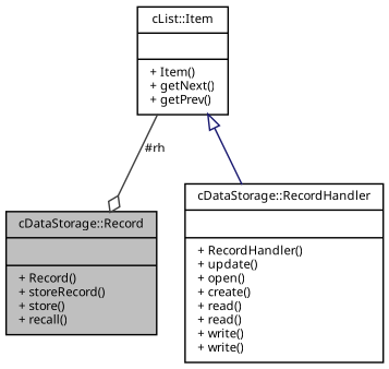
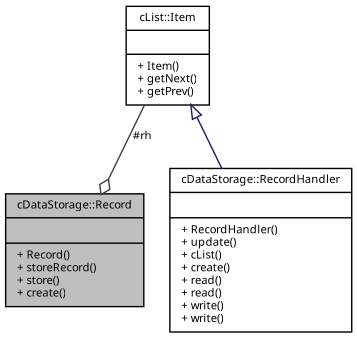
  digraph {
    node [color=black fillcolor=white fontname=Sans fontsize=8 shape=record style=filled]
    edge [fontname=Sans fontsize=8 labelfontname=Sans labelfontsize=8 style=solid]
-   n1 [fillcolor=grey75 fontcolor=black height=0.2 label="{cDataStorage::Record\n||+ Record()\l+ storeRecord()\l+ store()\l+ recall()\l}" width=0.4]
-   n2 [height=0.2 label="{cDataStorage::RecordHandler\n||+ RecordHandler()\l+ update()\l+ open()\l+ create()\l+ read()\l+ read()\l+ write()\l+ write()\l}" width=0.4]
+   n1 [fillcolor=grey75 fontcolor=black height=0.2 label="{cDataStorage::Record\n||+ Record()\l+ storeRecord()\l+ store()\l+ create()\l}" width=0.4]
+   n2 [height=0.2 label="{cDataStorage::RecordHandler\n||+ RecordHandler()\l+ update()\l+ cList()\l+ create()\l+ read()\l+ read()\l+ write()\l+ write()\l}" width=0.4]
    n3 [height=0.2 label="{cList::Item\n||+ Item()\l+ getNext()\l+ getPrev()\l}" width=0.4]
    n3 -> n1 [arrowhead=odiamond color=grey25 label=" #rh"]
    n3 -> n2 [arrowtail=onormal color=midnightblue dir=back]
  }
